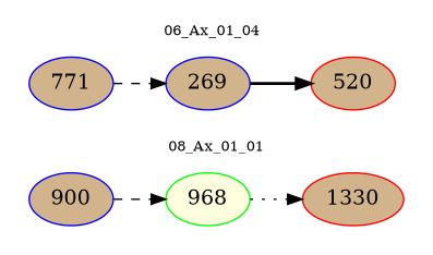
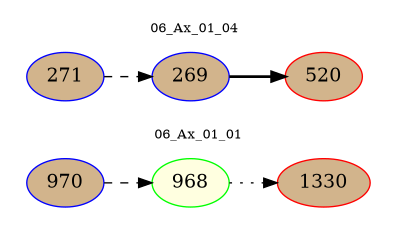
  digraph {
    rankdir=LR
    node [color=blue fillcolor=tan style=filled]
    edge [color=black style=dashed]
-   n1 [label=900]
+   n1 [label=970]
    n2 [color=green fillcolor=lightyellow label=968]
    n3 [color=red label=1330]
-   n4 [label=771]
+   n4 [label=271]
    n5 [label=269]
    n6 [color=red label=520]
    subgraph cluster_1 {
      color=white
      fontsize=10
-     label="08_Ax_01_01"
+     label="06_Ax_01_01"
      n1
      n2
      n3
    }
    subgraph cluster_2 {
      color=white
      fontsize=10
      label="06_Ax_01_04"
      n4
      n5
      n6
    }
    n1 -> n2
    n2 -> n3 [style=dotted]
    n4 -> n5
    n5 -> n6 [style=bold]
  }
